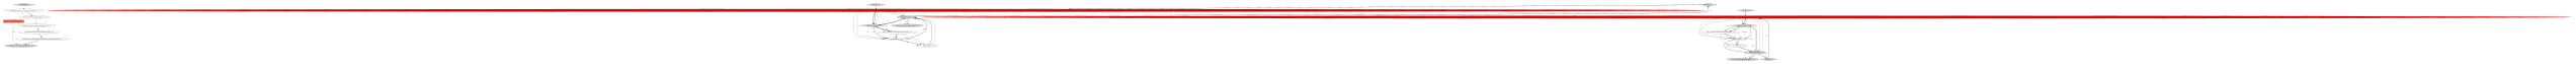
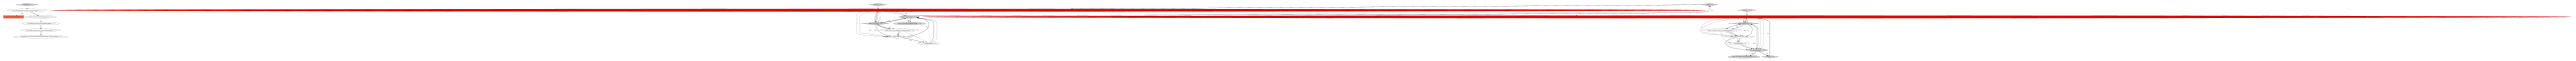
  digraph {
    fontname=Roboto
    node [fillcolor=lightgray fontname=Roboto shape=ellipse style=filled]
    edge [fontname=Roboto style=bold]
    n1 [fillcolor=white label="configureRenderer((LineAndShapeRenderer)plot.getRenderer())@@@7@@@['0', '0', '1']"]
-   n2 [label="configureDomainAxis(plot)@@@8@@@['0', '0', '1']"]
    n3 [fillcolor=tomato label="CategoryPlot plot@@@2@@@['0', '0', '1']" shape=box]
    n4 [label="toString['1', '0', '0']" shape=diamond]
    n5 [fillcolor=red label="return new Graph(getLastBuild().getTimestamp(),500,400){@Override protected JFreeChart createGraph(){class ChartLabel{public ChartLabel(Run r){this.run = r}public int compareTo(ChartLabel that){return this.run.number - that.run.number}@Override public boolean equals(Object o){if (o == null || !.isAssignableFrom(o.getClass())) {return false}ChartLabel that = (ChartLabel)oreturn run == that.run}public Color getColor(){Result r = run.getResult()if (r == Result.FAILURE) return ColorPalette.REDif (r == Result.UNSTABLE) return ColorPalette.YELLOWif (r == Result.ABORTED || r == Result.NOT_BUILT) return ColorPalette.GREYreturn ColorPalette.BLUE}@Override public int hashCode(){return run.hashCode()}@Override public String toString(){String l = run.getDisplayName()if (run instanceof Build) {String s = ((Build)run).getBuiltOnStr()if (s != null) l += ' ' + s}return l}}DataSetBuilder<String,ChartLabel> data = new DataSetBuilder<String,ChartLabel>()for (Run r : getNewBuilds()){if (r.isBuilding()) continuedata.add(((double)r.getDuration()) / (1000 * 60),\"min\",new ChartLabel(r))}final CategoryDataset dataset = data.build()final JFreeChart chart = ChartFactory.createStackedAreaChart(null,null,Messages.Job_minutes(),dataset,PlotOrientation.VERTICAL,false,true,false)chart.setBackgroundPaint(Color.red)final CategoryPlot plot = chart.getCategoryPlot()plot.setBackgroundPaint(Color.WHITE)plot.setOutlinePaint(null)plot.setForegroundAlpha(0.8f)plot.setRangeGridlinesVisible(true)plot.setRangeGridlinePaint(Color.black)CategoryAxis domainAxis = new ShiftedCategoryAxis(null)plot.setDomainAxis(domainAxis)domainAxis.setCategoryLabelPositions(CategoryLabelPositions.UP_90)domainAxis.setLowerMargin(0.0)domainAxis.setUpperMargin(0.0)domainAxis.setCategoryMargin(0.0)final NumberAxis rangeAxis = (NumberAxis)plot.getRangeAxis()ChartUtil.adjustChebyshev(dataset,rangeAxis)rangeAxis.setStandardTickUnits(NumberAxis.createIntegerTickUnits())StackedAreaRenderer ar = new StackedAreaRenderer2(){@Override public Paint getItemPaint(int row,int column){ChartLabel key = (ChartLabel)dataset.getColumnKey(column)return key.getColor()}@Override public String generateURL(CategoryDataset dataset,int row,int column){ChartLabel label = (ChartLabel)dataset.getColumnKey(column)return String.valueOf(label.run.number)}@Override public String generateToolTip(CategoryDataset dataset,int row,int column){ChartLabel label = (ChartLabel)dataset.getColumnKey(column)return label.run.getDisplayName() + \" : \" + label.run.getDurationString()}}plot.setRenderer(ar)plot.setInsets(new RectangleInsets(0,0,0,5.0))return chart}}@@@3@@@['1', '0', '0']"]
    n6 [fillcolor=red label="return new Graph(getLastBuildTime(),500,400){@Override protected JFreeChart createGraph(){class ChartLabel{public ChartLabel(Run r){this.run = r}public int compareTo(ChartLabel that){return this.run.number - that.run.number}@Override public boolean equals(Object o){if (o == null || !.isAssignableFrom(o.getClass())) {return false}ChartLabel that = (ChartLabel)oreturn run == that.run}public Color getColor(){Result r = run.getResult()if (r == Result.FAILURE) return ColorPalette.REDif (r == Result.UNSTABLE) return ColorPalette.YELLOWif (r == Result.ABORTED || r == Result.NOT_BUILT) return ColorPalette.GREYreturn ColorPalette.BLUE}@Override public int hashCode(){return run.hashCode()}@Override public String toString(){String l = run.getDisplayName()if (run instanceof Build) {String s = ((Build)run).getBuiltOnStr()if (s != null) l += ' ' + s}return l}}DataSetBuilder<String,ChartLabel> data = new DataSetBuilder<String,ChartLabel>()for (Run r : getNewBuilds()){if (r.isBuilding()) continuedata.add(((double)r.getDuration()) / (1000 * 60),\"min\",new ChartLabel(r))}final CategoryDataset dataset = data.build()final JFreeChart chart = ChartFactory.createStackedAreaChart(null,null,Messages.Job_minutes(),dataset,PlotOrientation.VERTICAL,false,true,false)chart.setBackgroundPaint(Color.red)final CategoryPlot plot = chart.getCategoryPlot()plot.setBackgroundPaint(Color.WHITE)plot.setOutlinePaint(null)plot.setForegroundAlpha(0.8f)plot.setRangeGridlinesVisible(true)plot.setRangeGridlinePaint(Color.black)CategoryAxis domainAxis = new ShiftedCategoryAxis(null)plot.setDomainAxis(domainAxis)domainAxis.setCategoryLabelPositions(CategoryLabelPositions.UP_90)domainAxis.setLowerMargin(0.0)domainAxis.setUpperMargin(0.0)domainAxis.setCategoryMargin(0.0)final NumberAxis rangeAxis = (NumberAxis)plot.getRangeAxis()ChartUtil.adjustChebyshev(dataset,rangeAxis)rangeAxis.setStandardTickUnits(NumberAxis.createIntegerTickUnits())StackedAreaRenderer ar = new StackedAreaRenderer2(){@Override public Paint getItemPaint(int row,int column){ChartLabel key = (ChartLabel)dataset.getColumnKey(column)return key.getColor()}@Override public String generateURL(CategoryDataset dataset,int row,int column){ChartLabel label = (ChartLabel)dataset.getColumnKey(column)return String.valueOf(label.run.number)}@Override public String generateToolTip(CategoryDataset dataset,int row,int column){ChartLabel label = (ChartLabel)dataset.getColumnKey(column)return label.run.getDisplayName() + \" : \" + label.run.getDurationString()}}plot.setRenderer(ar)plot.setInsets(new RectangleInsets(0,0,0,5.0))return chart}}@@@3@@@['0', '1', '0']"]
    n7 [label="return l@@@36@@@['1', '0', '0']"]
    n8 [label="getBuildTimeGraph['1', '0', '0']" shape=diamond]
    n9 [fillcolor=white label="s != null@@@34@@@['1', '0', '0']" shape=diamond]
    n10 [label="getBuildTimeGraph['0', '1', '0']" shape=diamond]
    n11 [fillcolor=white label="s != null@@@34@@@['0', '1', '0']" shape=diamond]
    n12 [label="return l@@@36@@@['0', '1', '0']"]
    n13 [fillcolor=white label="String s = ((Build)run).getBuiltOnStr()@@@33@@@['0', '1', '0']"]
    n14 [fillcolor=white label="l += ' ' + s@@@34@@@['0', '1', '0']"]
    n15 [label="return ColorPalette.BLUE@@@25@@@['0', '1', '0']"]
    n16 [label="toString['0', '1', '0']" shape=diamond]
    n17 [fillcolor=white label="l += ' ' + s@@@34@@@['1', '0', '0']"]
    n18 [label="return ColorPalette.BLUE@@@25@@@['1', '0', '0']"]
    n19 [fillcolor=white label="plot.setRangeGridlinesVisible(true)@@@5@@@['0', '0', '1']"]
    n20 [fillcolor=white label="plot.setRangeGridlinePaint(Color.black)@@@6@@@['0', '0', '1']"]
    n21 [fillcolor=white label="String s = ((Build)run).getBuiltOnStr()@@@33@@@['1', '0', '0']"]
    n22 [fillcolor=white label="plot.setOutlinePaint(null)@@@4@@@['0', '0', '1']"]
    n23 [label="getColor['0', '1', '0']" shape=diamond]
    n24 [label="configurePlot['0', '0', '1']" shape=diamond]
    n25 [fillcolor=white label="plot.setBackgroundPaint(Color.WHITE)@@@3@@@['0', '0', '1']"]
    n26 [label="getColor['1', '0', '0']" shape=diamond]
-   n1 -> n2
-   n3 -> n2 [label=plot style=solid]
    n4 -> n5
    n5 -> n6 [label=0 style=dashed]
    n5 -> n7 [label=l style=solid]
    n5 -> n7 [label=r style=solid]
    n5 -> n8 [label=o style=solid]
    n5 -> n8
    n5 -> n8 [label=r style=solid]
    n5 -> n9 [label=r style=solid]
    n5 -> n9 [label=o style=solid]
    n6 -> n10 [label=r style=solid]
    n6 -> n10
    n6 -> n10 [label=o style=solid]
    n6 -> n11 [label=r style=solid]
    n6 -> n11 [label=o style=solid]
    n6 -> n12 [label=l style=solid]
    n6 -> n12 [label=r style=solid]
    n7 -> n4 [label=true style=dotted]
    n7 -> n4
    n7 -> n5 [label=true style=dotted]
    n7 -> n8
    n7 -> n18
    n7 -> n18 [label=false style=dotted]
    n8 -> n5
    n8 -> n7
    n8 -> n9 [label=true style=dotted]
    n8 -> n9 [label=false style=dotted]
    n8 -> n9
    n8 -> n21
    n8 -> n21 [label=true style=dotted]
    n9 -> n7 [label=false style=dotted]
    n9 -> n7
    n9 -> n17
    n9 -> n17 [label=true style=dotted]
    n10 -> n6
    n10 -> n11
    n10 -> n11 [label=false style=dotted]
    n10 -> n11 [label=true style=dotted]
    n10 -> n12 [style=solid]
    n10 -> n13 [label=true style=dotted]
    n10 -> n13
    n11 -> n12 [label=false style=dotted]
    n11 -> n12
    n11 -> n14 [label=true style=dotted]
    n11 -> n14
    n12 -> n6 [label=true style=dotted]
    n12 -> n10
    n12 -> n15 [label=false style=dotted]
    n12 -> n15
    n12 -> n16
    n12 -> n16 [label=true style=dotted]
    n13 -> n6 [label=true style=dotted]
    n13 -> n10
    n13 -> n11
    n13 -> n11 [label=s style=solid]
    n13 -> n14 [label=s style=solid]
    n14 -> n12
    n14 -> n12 [label=l style=solid]
    n16 -> n6
    n17 -> n7
    n17 -> n7 [label=l style=solid]
    n19 -> n20
    n20 -> n1
    n21 -> n5 [label=true style=dotted]
    n21 -> n8
    n21 -> n9
    n21 -> n9 [label=s style=solid]
    n21 -> n17 [label=s style=solid]
    n22 -> n19 [style=solid]
    n23 -> n6
    n24 -> n25 [style=dotted]
    n25 -> n3 [label=true style=dotted]
    n25 -> n22
    n26 -> n5
  }
